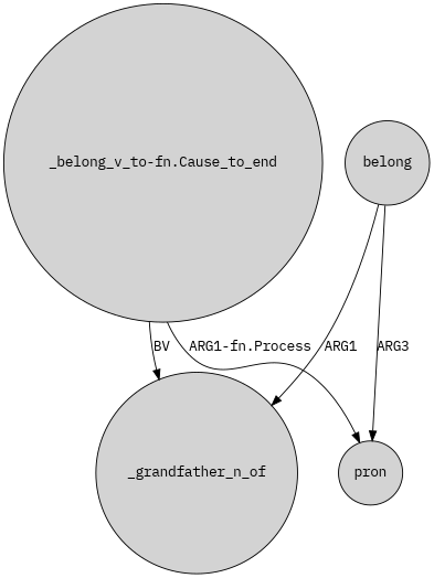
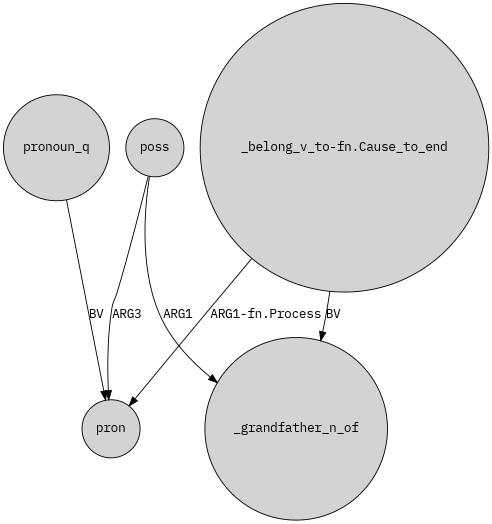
  digraph {
    fontname="IBM Plex Mono"
    node [fontname="IBM Plex Mono" shape=circle style=filled]
    edge [fontname="IBM Plex Mono"]
    "_belong_v_to-fn.Cause_to_end"
    _grandfather_n_of
    pron
-   poss [label=belong]
+   poss
+   pronoun_q
    "_belong_v_to-fn.Cause_to_end" -> _grandfather_n_of [label=BV]
    "_belong_v_to-fn.Cause_to_end" -> pron [label="ARG1-fn.Process"]
    poss -> _grandfather_n_of [label=ARG1]
    poss -> pron [label=ARG3]
+   pronoun_q -> pron [label=BV]
  }
